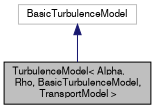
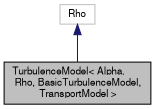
  digraph {
    node [fontname=FreeSans fontsize=10 shape=record]
    n1 [color=black fillcolor=grey75 fontcolor=black height=0.2 label="TurbulenceModel\< Alpha,\l Rho, BasicTurbulenceModel,\l TransportModel \>" style=filled width=0.4]
-   n2 [color=grey75 height=0.2 label=BasicTurbulenceModel width=0.4]
+   n2 [color=grey75 height=0.2 label=Rho width=0.4]
    n2 -> n1 [color=midnightblue dir=back fontname=FreeSans fontsize=10 labelfontname=FreeSans labelfontsize=10 style=solid]
  }
